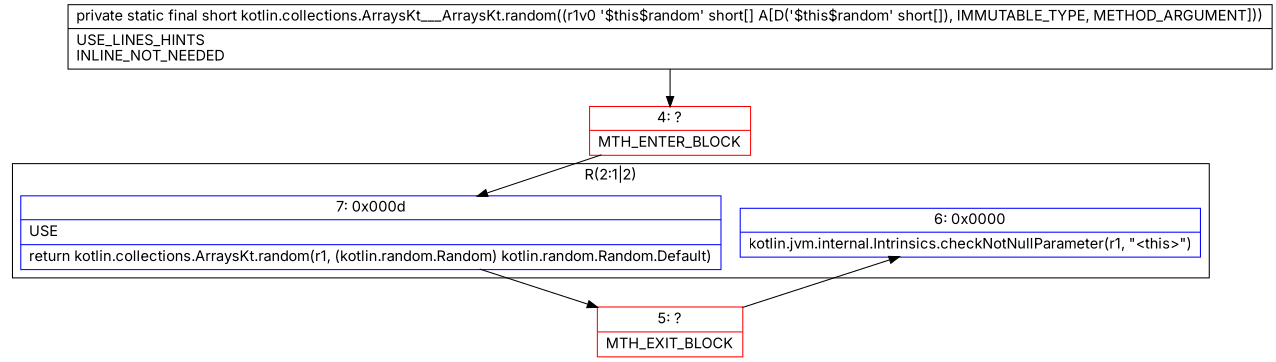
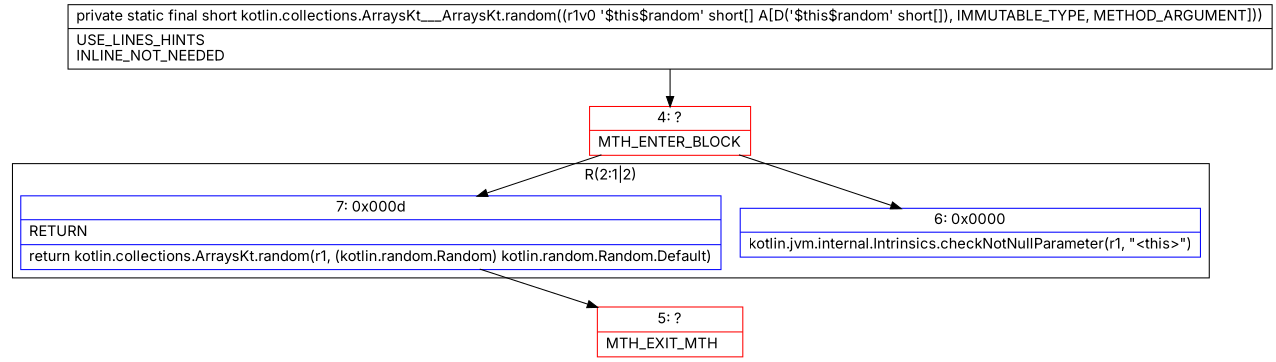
  digraph {
    fontname=Inter
    node [color=blue fontname=Inter shape=record]
    edge [fontname=Inter]
    n1 [label="{6\:\ 0x0000|kotlin.jvm.internal.Intrinsics.checkNotNullParameter(r1, \"\<this\>\")\l}"]
-   n2 [label="{7\:\ 0x000d|USE\l|return kotlin.collections.ArraysKt.random(r1, (kotlin.random.Random) kotlin.random.Random.Default)\l}"]
-   n3 [color=red label="{5\:\ ?|MTH_EXIT_BLOCK\l}"]
+   n2 [label="{7\:\ 0x000d|RETURN\l|return kotlin.collections.ArraysKt.random(r1, (kotlin.random.Random) kotlin.random.Random.Default)\l}"]
+   n3 [color=red label="{5\:\ ?|MTH_EXIT_MTH\l}"]
    n4 [color=red label="{4\:\ ?|MTH_ENTER_BLOCK\l}"]
    n5 [label="{private static final short kotlin.collections.ArraysKt___ArraysKt.random((r1v0 '$this$random' short[] A[D('$this$random' short[]), IMMUTABLE_TYPE, METHOD_ARGUMENT]))  | USE_LINES_HINTS\lINLINE_NOT_NEEDED\l}" color=""]
    subgraph cluster_1 {
      label="R(2:1|2)"
      n1
      n2
    }
    n2 -> n3
-   n3 -> n1
+   n4 -> n1
    n4 -> n2
    n5 -> n4
  }
